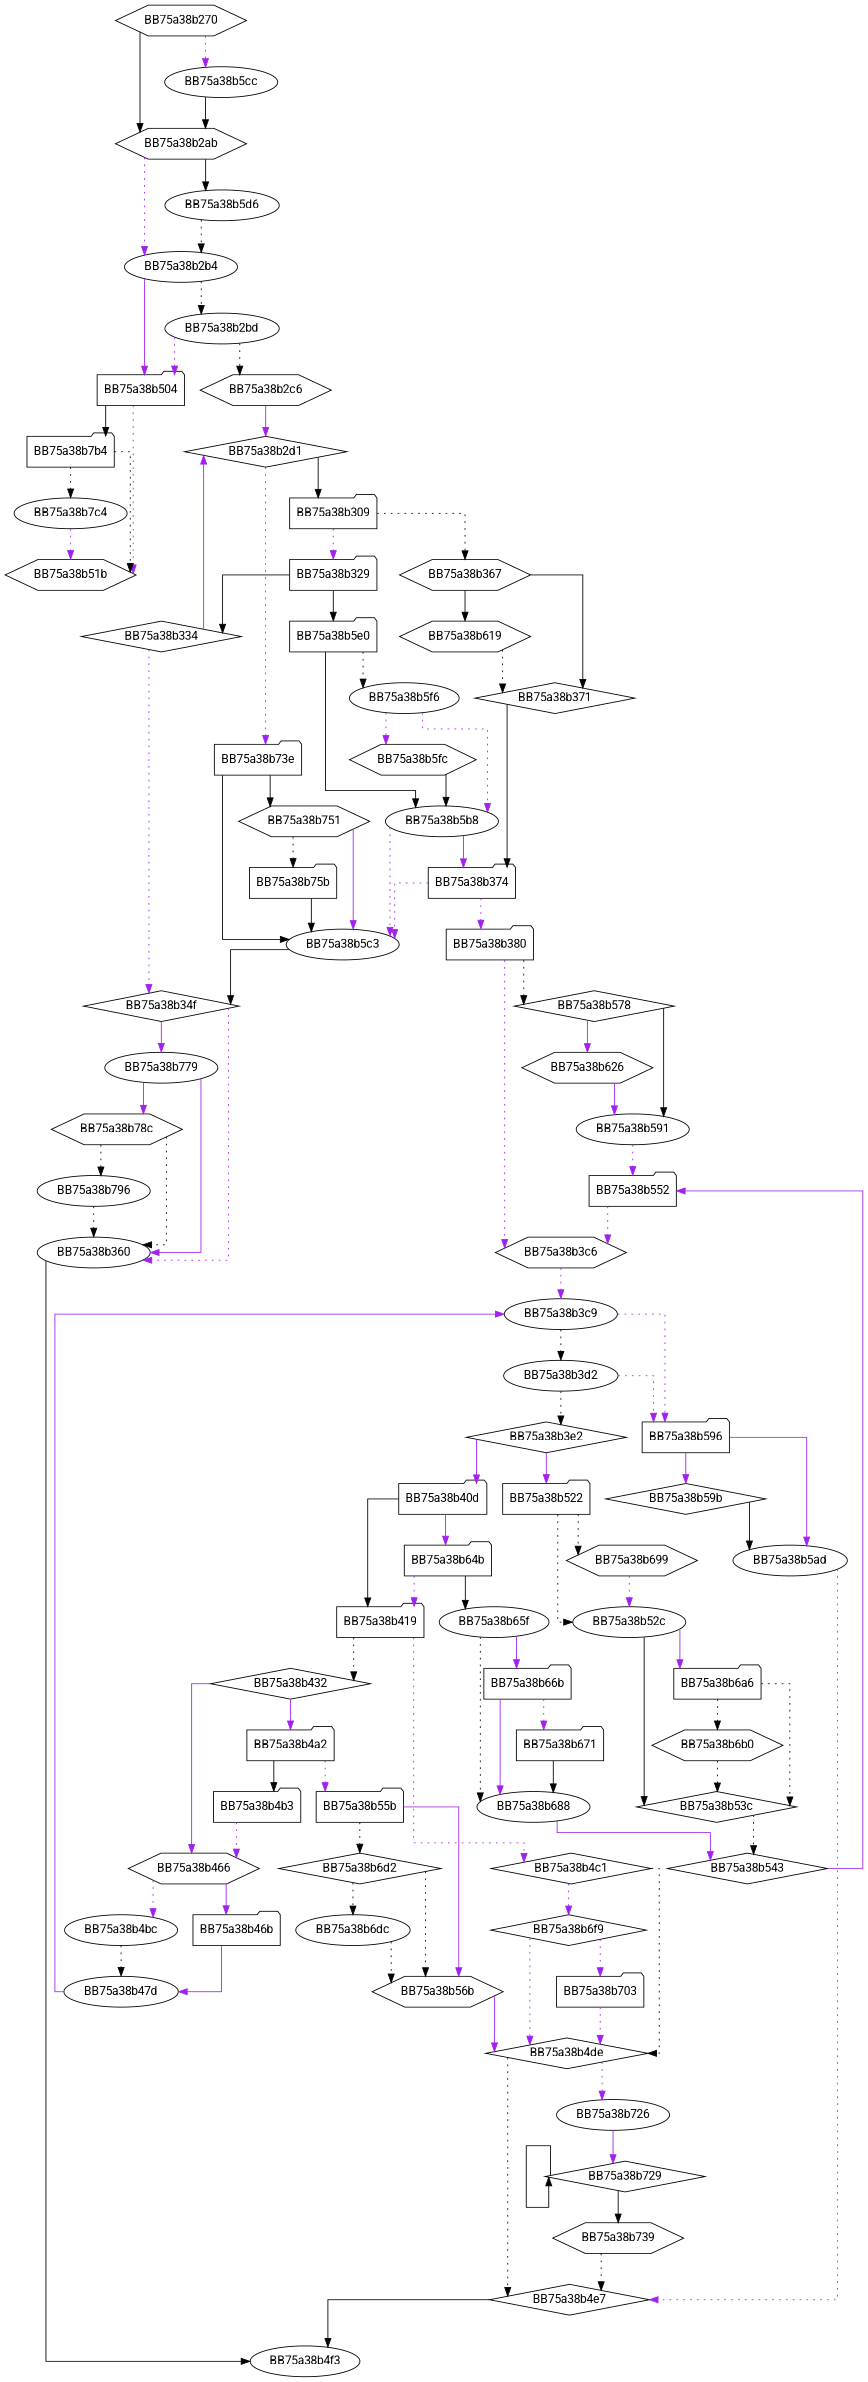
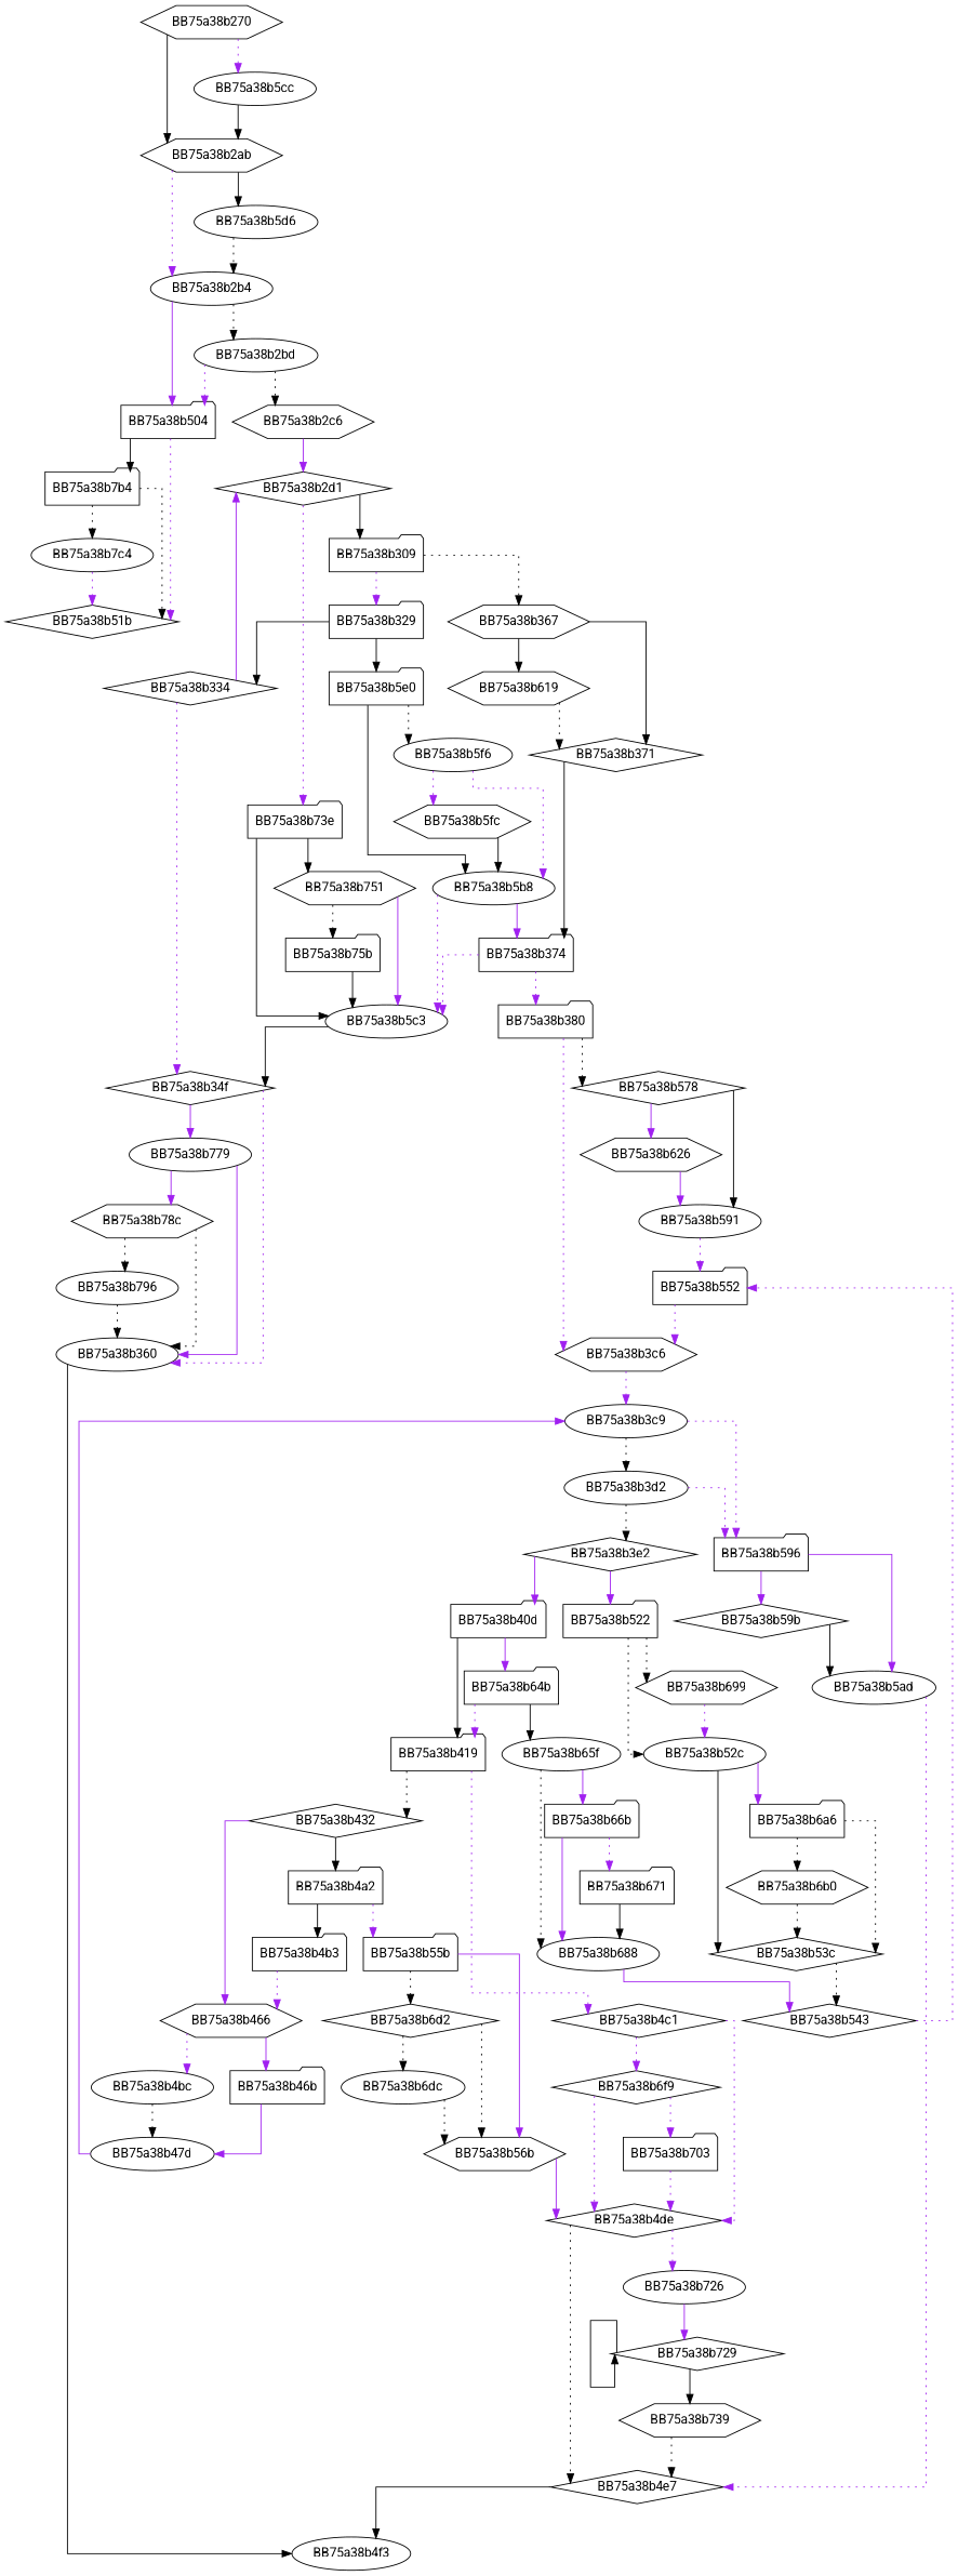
  digraph {
    fontname=Roboto
    splines=ortho
    node [fontname=Roboto shape=ellipse]
    edge [color=purple fontname=Roboto style=dotted]
    BB75a38b270 [shape=hexagon]
    BB75a38b5cc
    BB75a38b2ab [shape=hexagon]
    BB75a38b5d6
    BB75a38b2b4
    BB75a38b504 [shape=folder]
    BB75a38b2bd
    BB75a38b7b4 [shape=folder]
-   BB75a38b51b [shape=hexagon]
+   BB75a38b51b [shape=diamond]
    BB75a38b2c6 [shape=hexagon]
    BB75a38b7c4
    BB75a38b2d1 [shape=diamond]
    BB75a38b73e [shape=folder]
    BB75a38b309 [shape=folder]
    BB75a38b5c3
    BB75a38b751 [shape=hexagon]
    BB75a38b367 [shape=hexagon]
    BB75a38b329 [shape=folder]
    BB75a38b34f [shape=diamond]
    BB75a38b75b [shape=folder]
    BB75a38b619 [shape=hexagon]
    BB75a38b371 [shape=diamond]
    BB75a38b5e0 [shape=folder]
    BB75a38b334 [shape=diamond]
    BB75a38b374 [shape=folder]
    BB75a38b5b8
    BB75a38b5f6
    BB75a38b5fc [shape=hexagon]
    BB75a38b779
    BB75a38b360
    BB75a38b78c [shape=hexagon]
    BB75a38b4f3
    BB75a38b796
    BB75a38b380 [shape=folder]
    BB75a38b578 [shape=diamond]
    BB75a38b3c6 [shape=hexagon]
    BB75a38b626 [shape=hexagon]
    BB75a38b591
    BB75a38b3c9
    BB75a38b552 [shape=folder]
    BB75a38b596 [shape=folder]
    BB75a38b3d2
    BB75a38b5ad
    BB75a38b59b [shape=diamond]
    BB75a38b3e2 [shape=diamond]
    BB75a38b4e7 [shape=diamond]
    BB75a38b522 [shape=folder]
    BB75a38b40d [shape=folder]
    BB75a38b699 [shape=hexagon]
    BB75a38b52c
    BB75a38b64b [shape=folder]
    BB75a38b419 [shape=folder]
    BB75a38b6a6 [shape=folder]
    BB75a38b53c [shape=diamond]
    BB75a38b65f
    BB75a38b4c1 [shape=diamond]
    BB75a38b432 [shape=diamond]
    BB75a38b688
    BB75a38b66b [shape=folder]
    BB75a38b6f9 [shape=diamond]
    BB75a38b4de [shape=diamond]
    BB75a38b4a2 [shape=folder]
    BB75a38b466 [shape=hexagon]
    BB75a38b703 [shape=folder]
    BB75a38b726
    BB75a38b55b [shape=folder]
    BB75a38b4b3 [shape=folder]
    BB75a38b4bc
    BB75a38b46b [shape=folder]
    BB75a38b6d2 [shape=diamond]
    BB75a38b56b [shape=hexagon]
    BB75a38b47d
    BB75a38b6dc
    BB75a38b729 [shape=diamond]
    BB75a38b739 [shape=hexagon]
    BB75a38b6b0 [shape=hexagon]
    BB75a38b543 [shape=diamond]
    BB75a38b671 [shape=folder]
    BB75a38b270 -> BB75a38b5cc
    BB75a38b270 -> BB75a38b2ab [color=black style=solid]
    BB75a38b5cc -> BB75a38b2ab [color=black style=solid]
    BB75a38b2ab -> BB75a38b5d6 [color=black style=solid]
    BB75a38b2ab -> BB75a38b2b4
    BB75a38b5d6 -> BB75a38b2b4 [color=black]
    BB75a38b2b4 -> BB75a38b504 [style=solid]
    BB75a38b2b4 -> BB75a38b2bd [color=black]
    BB75a38b504 -> BB75a38b7b4 [color=black style=solid]
    BB75a38b504 -> BB75a38b51b
    BB75a38b2bd -> BB75a38b504
    BB75a38b2bd -> BB75a38b2c6 [color=black]
    BB75a38b7b4 -> BB75a38b51b [color=black]
    BB75a38b7b4 -> BB75a38b7c4 [color=black]
    BB75a38b2c6 -> BB75a38b2d1 [style=solid]
    BB75a38b7c4 -> BB75a38b51b
    BB75a38b2d1 -> BB75a38b73e
    BB75a38b2d1 -> BB75a38b309 [color=black style=solid]
    BB75a38b73e -> BB75a38b5c3 [color=black style=solid]
    BB75a38b73e -> BB75a38b751 [color=black style=solid]
    BB75a38b309 -> BB75a38b367 [color=black]
    BB75a38b309 -> BB75a38b329
    BB75a38b5c3 -> BB75a38b34f [color=black style=solid]
    BB75a38b751 -> BB75a38b5c3 [style=solid]
    BB75a38b751 -> BB75a38b75b [color=black]
    BB75a38b367 -> BB75a38b619 [color=black style=solid]
    BB75a38b367 -> BB75a38b371 [color=black style=solid]
    BB75a38b329 -> BB75a38b5e0 [color=black style=solid]
    BB75a38b329 -> BB75a38b334 [color=black style=solid]
    BB75a38b34f -> BB75a38b779 [style=solid]
    BB75a38b34f -> BB75a38b360
    BB75a38b75b -> BB75a38b5c3 [color=black style=solid]
    BB75a38b619 -> BB75a38b371 [color=black]
    BB75a38b371 -> BB75a38b374 [color=black style=solid]
    BB75a38b5e0 -> BB75a38b5b8 [color=black style=solid]
    BB75a38b5e0 -> BB75a38b5f6 [color=black]
    BB75a38b334 -> BB75a38b2d1 [style=solid]
    BB75a38b334 -> BB75a38b34f
    BB75a38b374 -> BB75a38b5c3
    BB75a38b374 -> BB75a38b380
    BB75a38b5b8 -> BB75a38b5c3
    BB75a38b5b8 -> BB75a38b374 [style=solid]
    BB75a38b5f6 -> BB75a38b5b8
    BB75a38b5f6 -> BB75a38b5fc
    BB75a38b5fc -> BB75a38b5b8 [color=black style=solid]
    BB75a38b779 -> BB75a38b360 [style=solid]
    BB75a38b779 -> BB75a38b78c [style=solid]
    BB75a38b360 -> BB75a38b4f3 [color=black style=solid]
    BB75a38b78c -> BB75a38b360 [color=black]
    BB75a38b78c -> BB75a38b796 [color=black]
    BB75a38b796 -> BB75a38b360 [color=black]
    BB75a38b380 -> BB75a38b578 [color=black]
    BB75a38b380 -> BB75a38b3c6
    BB75a38b578 -> BB75a38b626 [style=solid]
    BB75a38b578 -> BB75a38b591 [color=black style=solid]
    BB75a38b3c6 -> BB75a38b3c9
    BB75a38b626 -> BB75a38b591 [style=solid]
    BB75a38b591 -> BB75a38b552
    BB75a38b3c9 -> BB75a38b596
    BB75a38b3c9 -> BB75a38b3d2 [color=black]
    BB75a38b552 -> BB75a38b3c6
    BB75a38b596 -> BB75a38b5ad [style=solid]
    BB75a38b596 -> BB75a38b59b [style=solid]
    BB75a38b3d2 -> BB75a38b596
    BB75a38b3d2 -> BB75a38b3e2 [color=black]
    BB75a38b5ad -> BB75a38b4e7
    BB75a38b59b -> BB75a38b5ad [color=black style=solid]
    BB75a38b3e2 -> BB75a38b522 [style=solid]
    BB75a38b3e2 -> BB75a38b40d [style=solid]
    BB75a38b4e7 -> BB75a38b4f3 [color=black style=solid]
    BB75a38b522 -> BB75a38b699 [color=black]
    BB75a38b522 -> BB75a38b52c [color=black]
    BB75a38b40d -> BB75a38b64b [style=solid]
    BB75a38b40d -> BB75a38b419 [color=black style=solid]
    BB75a38b699 -> BB75a38b52c
    BB75a38b52c -> BB75a38b6a6 [style=solid]
    BB75a38b52c -> BB75a38b53c [color=black style=solid]
    BB75a38b64b -> BB75a38b419
    BB75a38b64b -> BB75a38b65f [color=black style=solid]
    BB75a38b419 -> BB75a38b4c1
    BB75a38b419 -> BB75a38b432 [color=black]
    BB75a38b6a6 -> BB75a38b53c [color=black]
    BB75a38b6a6 -> BB75a38b6b0 [color=black]
    BB75a38b53c -> BB75a38b543 [color=black]
    BB75a38b65f -> BB75a38b688 [color=black]
    BB75a38b65f -> BB75a38b66b [style=solid]
    BB75a38b4c1 -> BB75a38b6f9
-   BB75a38b4c1 -> BB75a38b4de [color=black]
-   BB75a38b432 -> BB75a38b4a2 [style=solid]
+   BB75a38b4c1 -> BB75a38b4de
+   BB75a38b432 -> BB75a38b4a2 [color=black style=solid]
    BB75a38b432 -> BB75a38b466 [style=solid]
    BB75a38b688 -> BB75a38b543 [style=solid]
    BB75a38b66b -> BB75a38b688 [style=solid]
    BB75a38b66b -> BB75a38b671
    BB75a38b6f9 -> BB75a38b4de
    BB75a38b6f9 -> BB75a38b703
    BB75a38b4de -> BB75a38b4e7 [color=black]
    BB75a38b4de -> BB75a38b726
    BB75a38b4a2 -> BB75a38b55b
    BB75a38b4a2 -> BB75a38b4b3 [color=black style=solid]
    BB75a38b466 -> BB75a38b4bc
    BB75a38b466 -> BB75a38b46b [style=solid]
    BB75a38b703 -> BB75a38b4de
    BB75a38b726 -> BB75a38b729 [style=solid]
    BB75a38b55b -> BB75a38b6d2 [color=black]
    BB75a38b55b -> BB75a38b56b [style=solid]
    BB75a38b4b3 -> BB75a38b466
    BB75a38b4bc -> BB75a38b47d [color=black]
    BB75a38b46b -> BB75a38b47d [style=solid]
    BB75a38b6d2 -> BB75a38b56b [color=black]
    BB75a38b6d2 -> BB75a38b6dc [color=black]
    BB75a38b56b -> BB75a38b4de [style=solid]
    BB75a38b47d -> BB75a38b3c9 [style=solid]
    BB75a38b6dc -> BB75a38b56b [color=black]
    BB75a38b729 -> BB75a38b729 [color=black style=solid]
    BB75a38b729 -> BB75a38b739 [color=black style=solid]
    BB75a38b739 -> BB75a38b4e7 [color=black]
    BB75a38b6b0 -> BB75a38b53c [color=black]
-   BB75a38b543 -> BB75a38b552 [style=solid]
+   BB75a38b543 -> BB75a38b552
    BB75a38b671 -> BB75a38b688 [color=black style=solid]
  }
